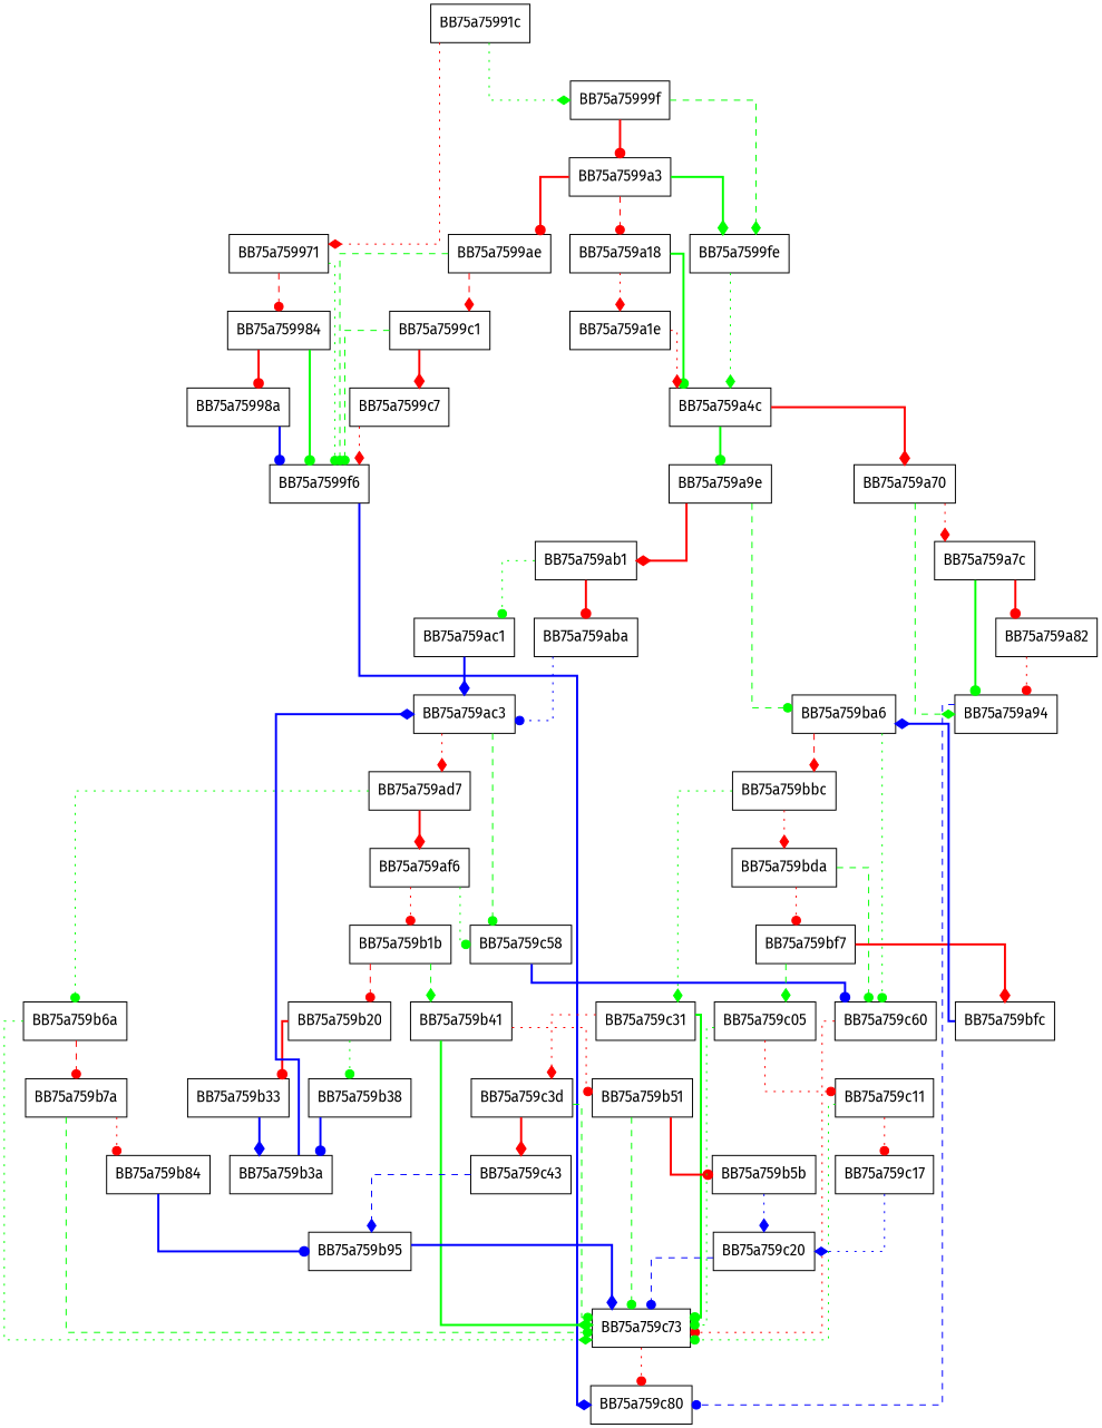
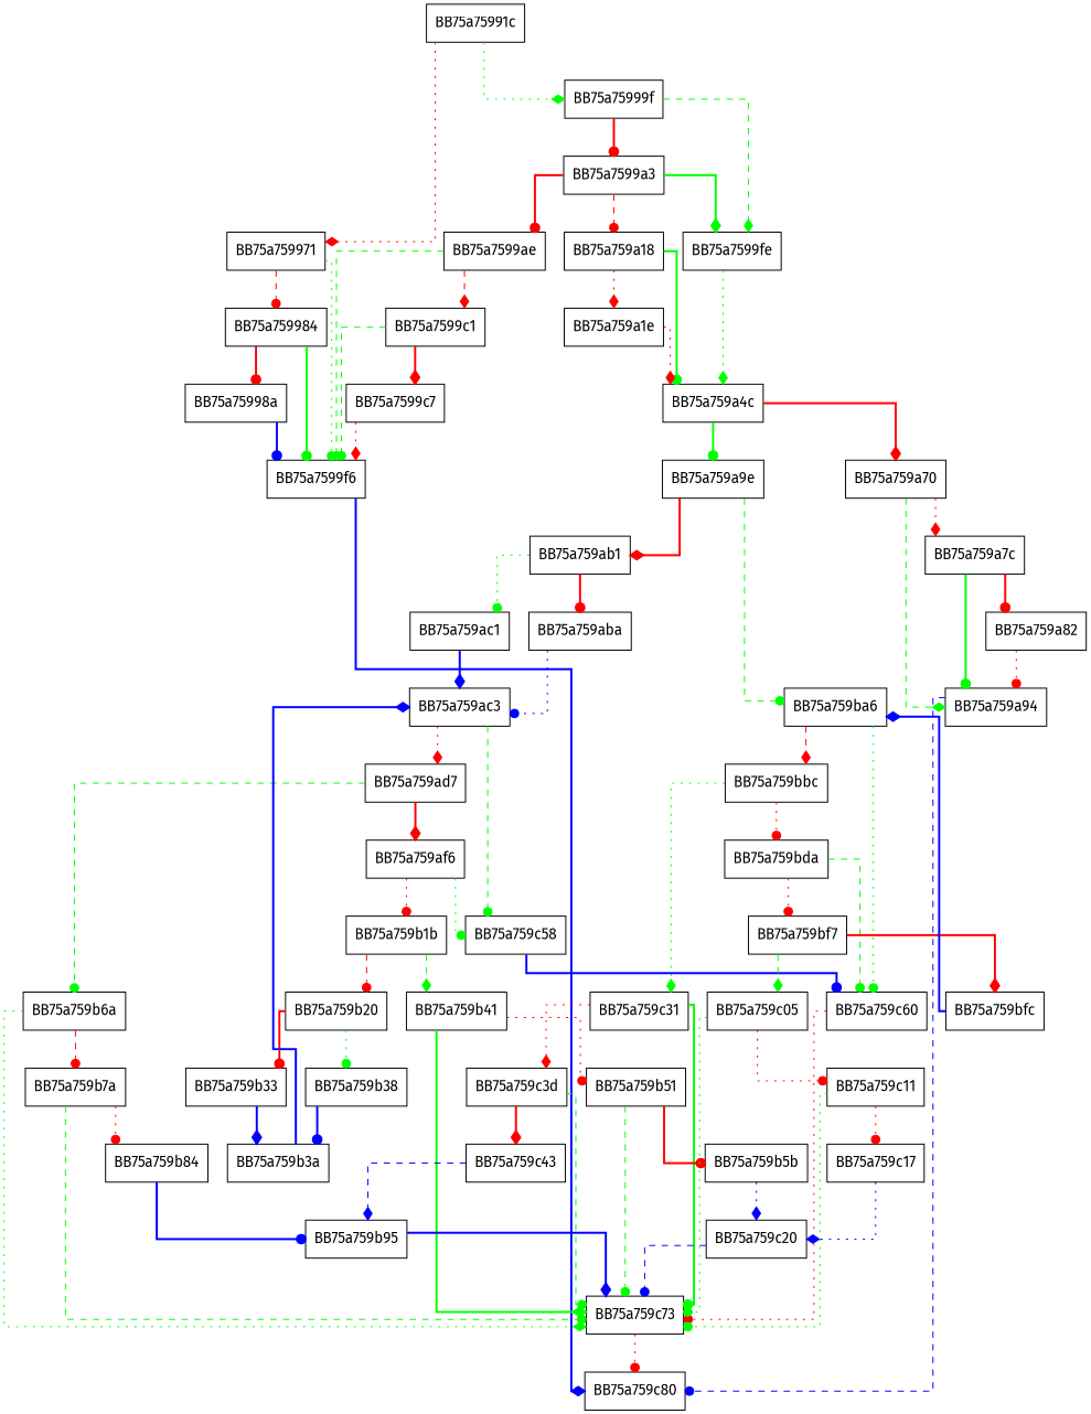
  digraph {
    fontname="Fira Sans"
    splines=ortho
    node [fontname="Fira Sans" shape=box]
    edge [arrowhead=dot color=red fontname="Fira Sans" style=dotted]
    BB75a75991c
    BB75a75999f
    BB75a759971
    BB75a7599fe
    BB75a7599a3
    BB75a7599f6
    BB75a759984
    BB75a759a4c
    BB75a759a18
    BB75a7599ae
    BB75a759c80
    BB75a75998a
    BB75a759a9e
    BB75a759a70
    BB75a759a1e
    BB75a7599c1
    BB75a7599c7
    BB75a759ba6
    BB75a759ab1
    BB75a759a94
    BB75a759a7c
    BB75a759c60
    BB75a759bbc
    BB75a759ac1
    BB75a759aba
    BB75a759a82
    BB75a759c73
    BB75a759c31
    BB75a759bda
    BB75a759ac3
    BB75a759c58
    BB75a759ad7
    BB75a759b6a
    BB75a759af6
    BB75a759b7a
    BB75a759b1b
    BB75a759b84
    BB75a759b41
    BB75a759b20
    BB75a759b51
    BB75a759b38
    BB75a759b33
    BB75a759b5b
    BB75a759b3a
    BB75a759c20
    BB75a759b95
    BB75a759c3d
    BB75a759bf7
    BB75a759c43
    BB75a759c05
    BB75a759bfc
    BB75a759c11
    BB75a759c17
    BB75a75991c -> BB75a75999f [arrowhead=diamond color=green]
    BB75a75991c -> BB75a759971 [arrowhead=diamond]
    BB75a75999f -> BB75a7599fe [arrowhead=diamond color=green style=dashed]
    BB75a75999f -> BB75a7599a3 [style=bold]
    BB75a759971 -> BB75a7599f6 [color=green]
    BB75a759971 -> BB75a759984 [style=dashed]
    BB75a7599fe -> BB75a759a4c [arrowhead=diamond color=green]
    BB75a7599a3 -> BB75a7599fe [arrowhead=diamond color=green style=bold]
    BB75a7599a3 -> BB75a759a18 [style=dashed]
    BB75a7599a3 -> BB75a7599ae [style=bold]
    BB75a7599f6 -> BB75a759c80 [arrowhead=diamond color=blue style=bold]
    BB75a759984 -> BB75a7599f6 [color=green style=bold]
    BB75a759984 -> BB75a75998a [style=bold]
    BB75a759a4c -> BB75a759a9e [color=green style=bold]
    BB75a759a4c -> BB75a759a70 [arrowhead=diamond style=bold]
    BB75a759a18 -> BB75a759a4c [color=green style=bold]
    BB75a759a18 -> BB75a759a1e [arrowhead=diamond]
    BB75a7599ae -> BB75a7599f6 [color=green style=dashed]
    BB75a7599ae -> BB75a7599c1 [arrowhead=diamond style=dashed]
    BB75a75998a -> BB75a7599f6 [color=blue style=bold]
    BB75a759a9e -> BB75a759ba6 [color=green style=dashed]
    BB75a759a9e -> BB75a759ab1 [arrowhead=diamond style=bold]
    BB75a759a70 -> BB75a759a94 [arrowhead=diamond color=green style=dashed]
    BB75a759a70 -> BB75a759a7c [arrowhead=diamond]
    BB75a759a1e -> BB75a759a4c [arrowhead=diamond]
    BB75a7599c1 -> BB75a7599f6 [color=green style=dashed]
    BB75a7599c1 -> BB75a7599c7 [arrowhead=diamond style=bold]
    BB75a7599c7 -> BB75a7599f6 [arrowhead=diamond]
    BB75a759ba6 -> BB75a759c60 [color=green]
    BB75a759ba6 -> BB75a759bbc [arrowhead=diamond style=dashed]
    BB75a759ab1 -> BB75a759ac1 [color=green]
    BB75a759ab1 -> BB75a759aba [style=bold]
    BB75a759a94 -> BB75a759c80 [color=blue style=dashed]
    BB75a759a7c -> BB75a759a94 [color=green style=bold]
    BB75a759a7c -> BB75a759a82 [style=bold]
    BB75a759c60 -> BB75a759c73
    BB75a759bbc -> BB75a759c31 [arrowhead=diamond color=green]
-   BB75a759bbc -> BB75a759bda [arrowhead=diamond]
+   BB75a759bbc -> BB75a759bda
    BB75a759ac1 -> BB75a759ac3 [arrowhead=diamond color=blue style=bold]
    BB75a759aba -> BB75a759ac3 [color=blue]
    BB75a759a82 -> BB75a759a94
    BB75a759c73 -> BB75a759c80
    BB75a759c31 -> BB75a759c73 [color=green style=bold]
    BB75a759c31 -> BB75a759c3d [arrowhead=diamond]
    BB75a759bda -> BB75a759c60 [color=green style=dashed]
    BB75a759bda -> BB75a759bf7
    BB75a759ac3 -> BB75a759c58 [color=green style=dashed]
    BB75a759ac3 -> BB75a759ad7 [arrowhead=diamond]
    BB75a759c58 -> BB75a759c60 [color=blue style=bold]
-   BB75a759ad7 -> BB75a759b6a [color=green]
+   BB75a759ad7 -> BB75a759b6a [color=green style=dashed]
    BB75a759ad7 -> BB75a759af6 [arrowhead=diamond style=bold]
    BB75a759b6a -> BB75a759c73 [arrowhead=diamond color=green]
    BB75a759b6a -> BB75a759b7a [style=dashed]
    BB75a759af6 -> BB75a759c58 [color=green]
    BB75a759af6 -> BB75a759b1b
    BB75a759b7a -> BB75a759c73 [color=green style=dashed]
    BB75a759b7a -> BB75a759b84
    BB75a759b1b -> BB75a759b41 [arrowhead=diamond color=green style=dashed]
    BB75a759b1b -> BB75a759b20 [style=dashed]
    BB75a759b84 -> BB75a759b95 [color=blue style=bold]
    BB75a759b41 -> BB75a759c73 [arrowhead=diamond color=green style=bold]
    BB75a759b41 -> BB75a759b51
    BB75a759b20 -> BB75a759b38 [color=green]
    BB75a759b20 -> BB75a759b33 [style=bold]
    BB75a759b51 -> BB75a759c73 [color=green style=dashed]
    BB75a759b51 -> BB75a759b5b [style=bold]
    BB75a759b38 -> BB75a759b3a [color=blue style=bold]
    BB75a759b33 -> BB75a759b3a [arrowhead=diamond color=blue style=bold]
    BB75a759b5b -> BB75a759c20 [arrowhead=diamond color=blue]
    BB75a759b3a -> BB75a759ac3 [arrowhead=diamond color=blue style=bold]
    BB75a759c20 -> BB75a759c73 [color=blue style=dashed]
    BB75a759b95 -> BB75a759c73 [arrowhead=diamond color=blue style=bold]
    BB75a759c3d -> BB75a759c73 [color=green style=dashed]
    BB75a759c3d -> BB75a759c43 [arrowhead=diamond style=bold]
    BB75a759bf7 -> BB75a759c05 [arrowhead=diamond color=green style=dashed]
    BB75a759bf7 -> BB75a759bfc [arrowhead=diamond style=bold]
    BB75a759c43 -> BB75a759b95 [arrowhead=diamond color=blue style=dashed]
    BB75a759c05 -> BB75a759c73 [color=green]
    BB75a759c05 -> BB75a759c11
    BB75a759bfc -> BB75a759ba6 [arrowhead=diamond color=blue style=bold]
    BB75a759c11 -> BB75a759c73 [color=green]
    BB75a759c11 -> BB75a759c17
    BB75a759c17 -> BB75a759c20 [arrowhead=diamond color=blue]
  }
